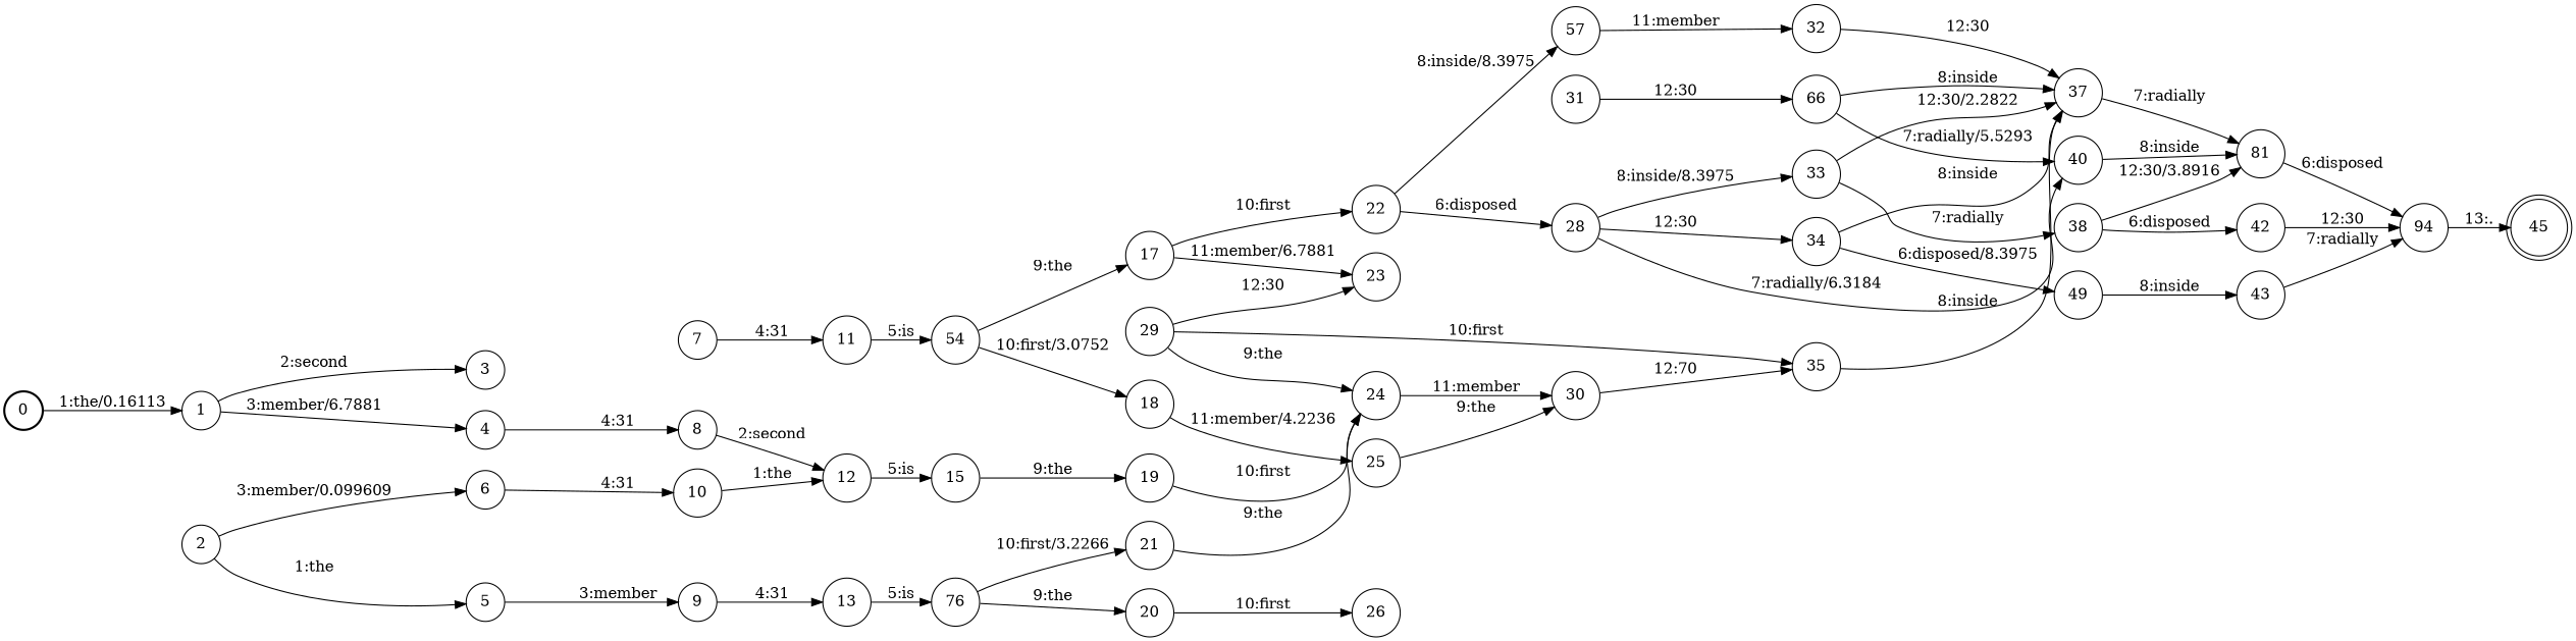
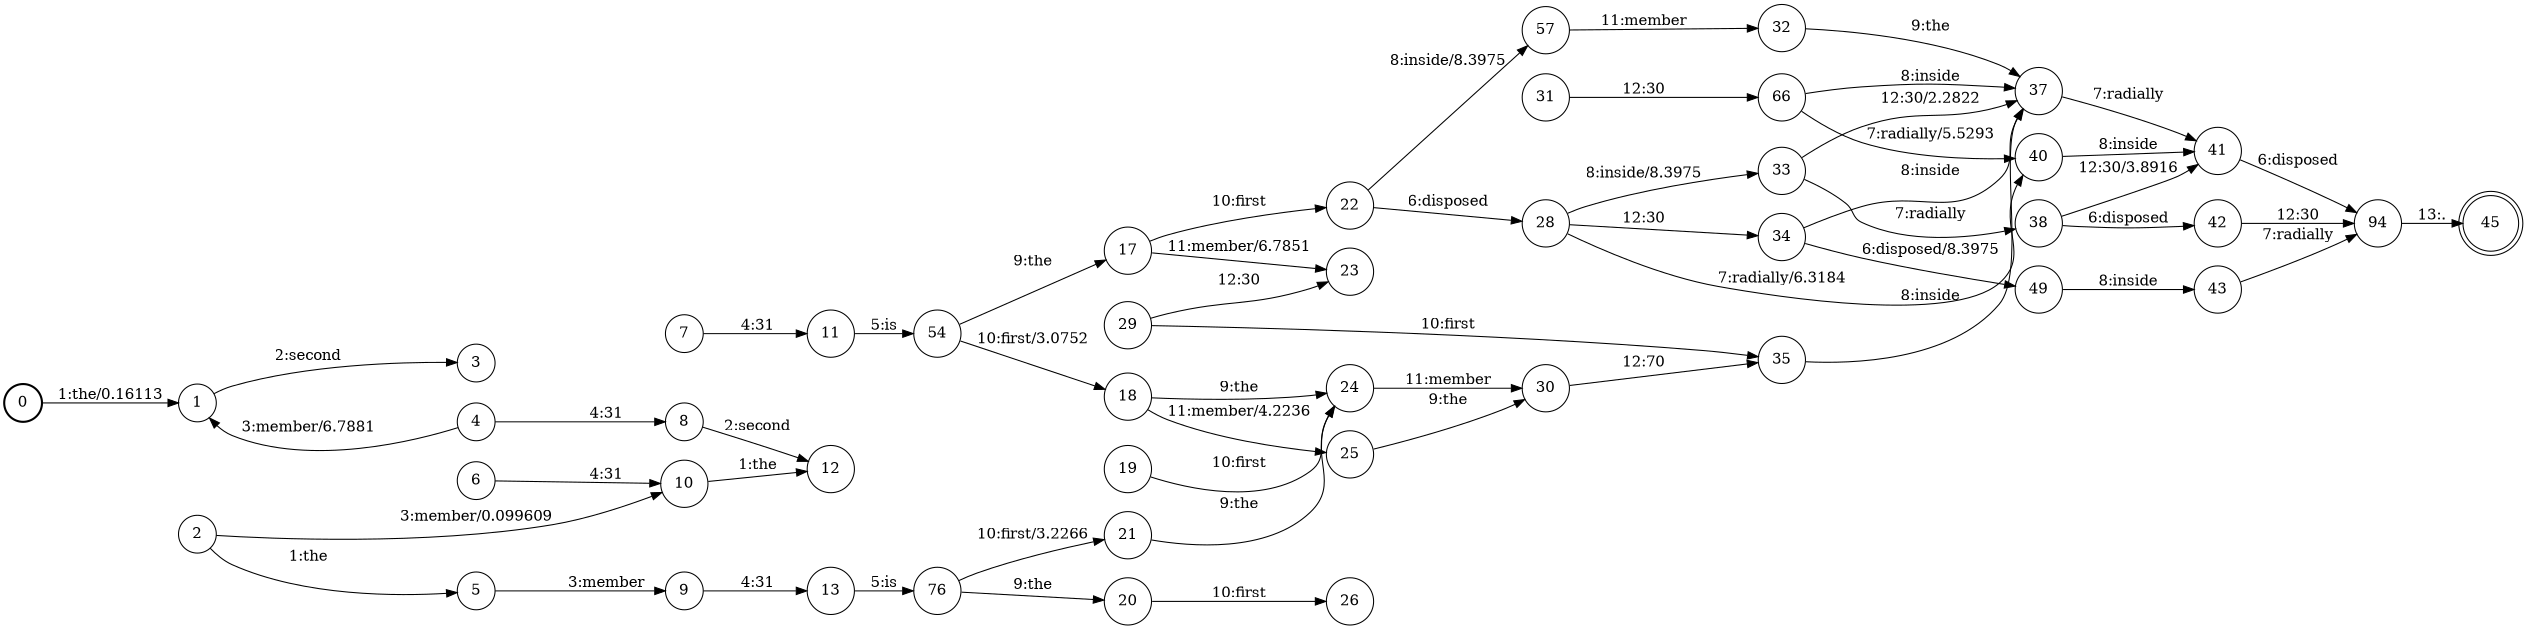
  digraph {
    nodesep=0.25
    rankdir=LR
    ranksep=0.4
    node [fontsize=14 shape=circle style=solid]
    edge [fontsize=14]
    n1 [label=0 style=bold]
    n2 [label=1]
    n3 [label=3]
    n4 [label=4]
    n5 [label=2]
    n6 [label=5]
    n7 [label=6]
    n8 [label=8]
    n9 [label=9]
    n10 [label=10]
    n11 [label=7]
    n12 [label=11]
    n13 [label=12]
    n14 [label=13]
    n15 [label=54]
-   n16 [label=15]
    n17 [label=76]
    n18 [label=17]
    n19 [label=18]
    n20 [label=19]
    n21 [label=20]
    n22 [label=21]
    n23 [label=23]
    n24 [label=22]
    n25 [label=24]
    n26 [label=25]
    n27 [label=26]
    n28 [label=28]
    n29 [label=57]
    n30 [label=30]
    n31 [label=29]
    n32 [label=35]
    n33 [label=33]
    n34 [label=34]
    n35 [label=40]
    n36 [label=32]
    n37 [label=31]
    n38 [label=66]
    n39 [label=37]
    n40 [label=38]
    n41 [label=49]
-   n42 [label=81]
+   n42 [label=41]
    n43 [label=42]
    n44 [label=43]
    n45 [label=94]
    n46 [label=45 shape=doublecircle]
    n1 -> n2 [label="1:the/0.16113"]
    n2 -> n3 [label="2:second"]
-   n2 -> n4 [label="3:member/6.7881"]
+   n4 -> n2 [label="3:member/6.7881"]
    n4 -> n8 [label="4:31"]
    n5 -> n6 [label="1:the"]
-   n5 -> n7 [label="3:member/0.099609"]
+   n5 -> n10 [label="3:member/0.099609"]
    n6 -> n9 [label="3:member"]
    n7 -> n10 [label="4:31"]
    n8 -> n13 [label="2:second"]
    n9 -> n14 [label="4:31"]
    n10 -> n13 [label="1:the"]
    n11 -> n12 [label="4:31"]
    n12 -> n15 [label="5:is"]
-   n13 -> n16 [label="5:is"]
    n14 -> n17 [label="5:is"]
    n15 -> n18 [label="9:the"]
    n15 -> n19 [label="10:first/3.0752"]
-   n16 -> n20 [label="9:the"]
    n17 -> n21 [label="9:the"]
    n17 -> n22 [label="10:first/3.2266"]
-   n18 -> n23 [label="11:member/6.7881"]
+   n18 -> n23 [label="11:member/6.7851"]
    n18 -> n24 [label="10:first"]
-   n31 -> n25 [label="9:the"]
+   n19 -> n25 [label="9:the"]
    n19 -> n26 [label="11:member/4.2236"]
    n20 -> n25 [label="10:first"]
    n21 -> n27 [label="10:first"]
    n22 -> n25 [label="9:the"]
    n24 -> n28 [label="6:disposed"]
    n24 -> n29 [label="8:inside/8.3975"]
    n25 -> n30 [label="11:member"]
    n26 -> n30 [label="9:the"]
    n28 -> n33 [label="8:inside/8.3975"]
    n28 -> n34 [label="12:30"]
    n28 -> n35 [label="7:radially/6.3184"]
    n29 -> n36 [label="11:member"]
    n30 -> n32 [label="12:70"]
    n31 -> n23 [label="12:30"]
    n31 -> n32 [label="10:first"]
    n32 -> n39 [label="8:inside"]
    n33 -> n39 [label="12:30/2.2822"]
    n33 -> n40 [label="7:radially"]
    n34 -> n39 [label="8:inside"]
    n34 -> n41 [label="6:disposed/8.3975"]
    n35 -> n42 [label="8:inside"]
-   n36 -> n39 [label="12:30"]
+   n36 -> n39 [label="9:the"]
    n37 -> n38 [label="12:30"]
    n38 -> n35 [label="7:radially/5.5293"]
    n38 -> n39 [label="8:inside"]
    n39 -> n42 [label="7:radially"]
    n40 -> n42 [label="12:30/3.8916"]
    n40 -> n43 [label="6:disposed"]
    n41 -> n44 [label="8:inside"]
    n42 -> n45 [label="6:disposed"]
    n43 -> n45 [label="12:30"]
    n44 -> n45 [label="7:radially"]
    n45 -> n46 [label="13:."]
  }
